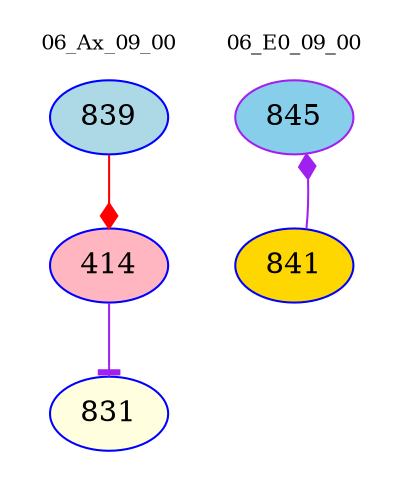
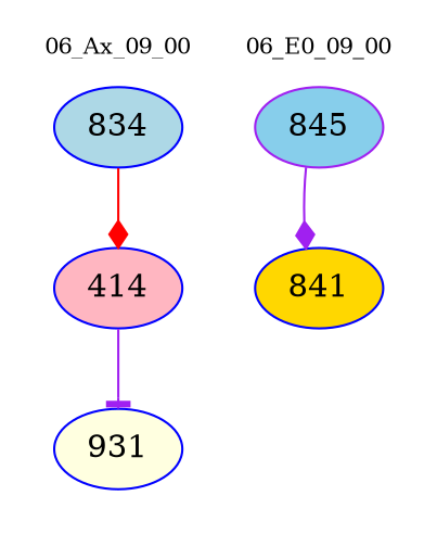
  digraph {
    node [color=blue style=filled]
    edge [arrowhead=diamond color=purple]
-   n1 [fillcolor=lightblue label=839]
+   n1 [fillcolor=lightblue label=834]
    n2 [fillcolor=lightpink label=414]
-   n3 [fillcolor=lightyellow label=831]
+   n3 [fillcolor=lightyellow label=931]
    n4 [color=purple fillcolor=skyblue label=845]
    n5 [fillcolor=gold label=841]
    subgraph cluster_1 {
      color=white
      fontsize=10
      label="06_Ax_09_00"
      n1
      n2
      n3
    }
    subgraph cluster_2 {
      color=white
      fontsize=10
      label="06_E0_09_00"
      n4
      n5
    }
    n1 -> n2 [color=red]
    n2 -> n3 [arrowhead=tee]
-   n5 -> n4
+   n4 -> n5
  }
